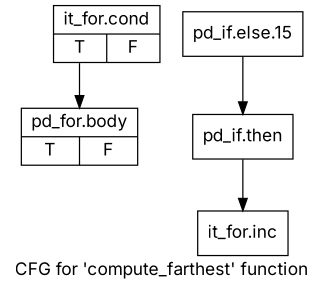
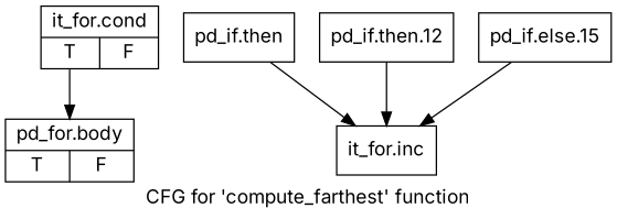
  digraph {
    fontname=Inter
    label="CFG for 'compute_farthest' function"
    node [fontname=Inter shape=record]
    edge [fontname=Inter]
    n1 [label="{it_for.cond|{<s0>T|<s1>F}}"]
    n2 [label="{pd_for.body|{<s0>T|<s1>F}}"]
    n3 [label="{pd_if.then}"]
    n4 [label="{it_for.inc}"]
+   n5 [label="{pd_if.then.12}"]
    n6 [label="{pd_if.else.15}"]
    n1 -> n2 [tailport=s0]
    n3 -> n4
-   n6 -> n3
+   n5 -> n4
+   n6 -> n4
  }
